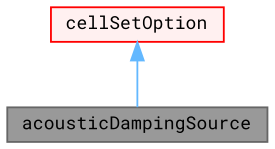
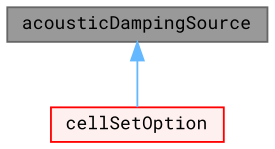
  digraph {
    fontname="Roboto Mono"
    node [fontname="Roboto Mono" fontsize=10 shape=box style=filled]
    n1 [color=gray40 fillcolor=grey60 fontcolor=black height=0.2 label=acousticDampingSource width=0.4]
    n2 [color=red fillcolor="#FFF0F0" height=0.2 label=cellSetOption width=0.4]
-   n2 -> n1 [color=steelblue1 dir=back fontname="Roboto Mono" fontsize=10 labelfontname=Helvetica labelfontsize=10 style=solid]
+   n1 -> n2 [color=steelblue1 dir=back fontname="Roboto Mono" fontsize=10 labelfontname=Helvetica labelfontsize=10 style=solid]
  }
